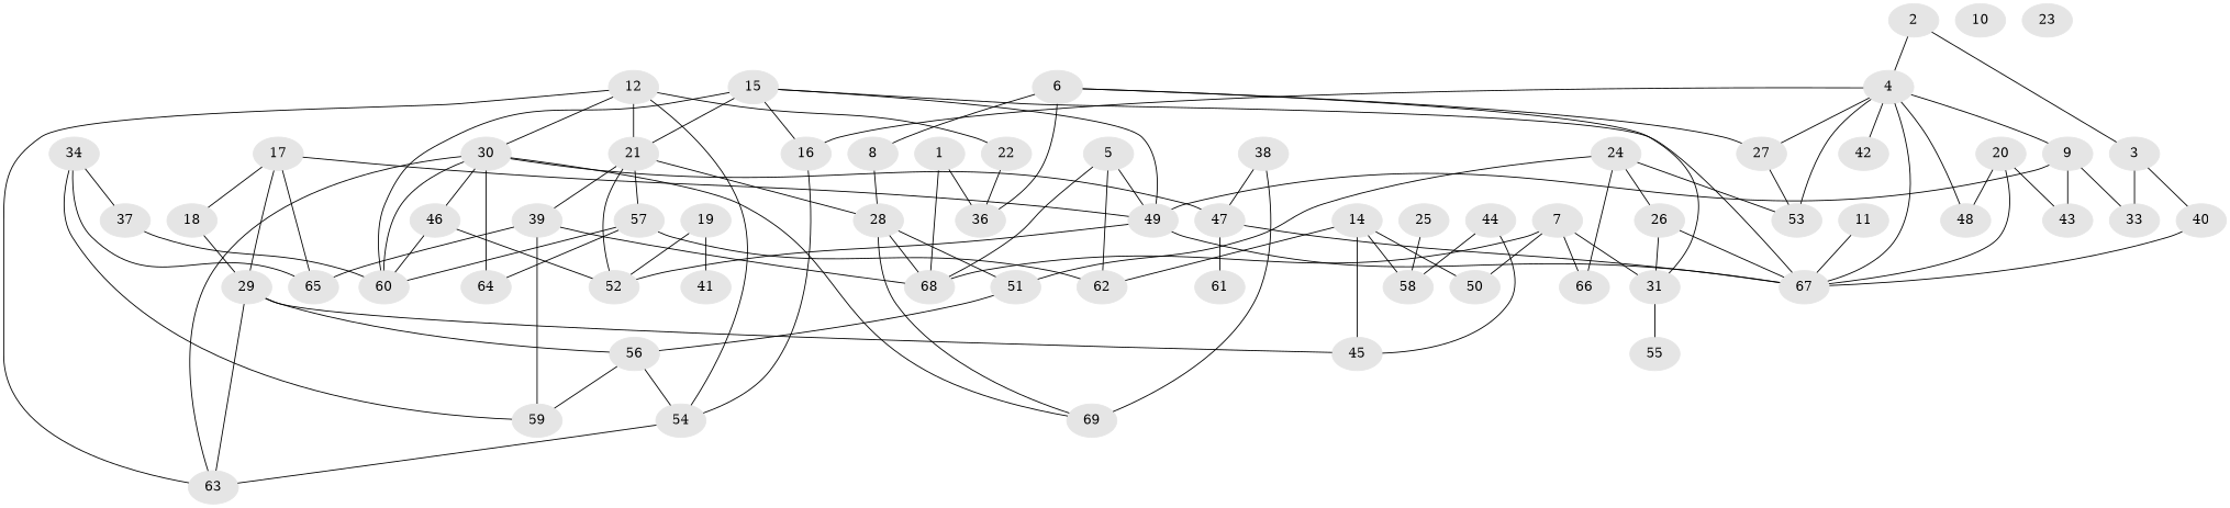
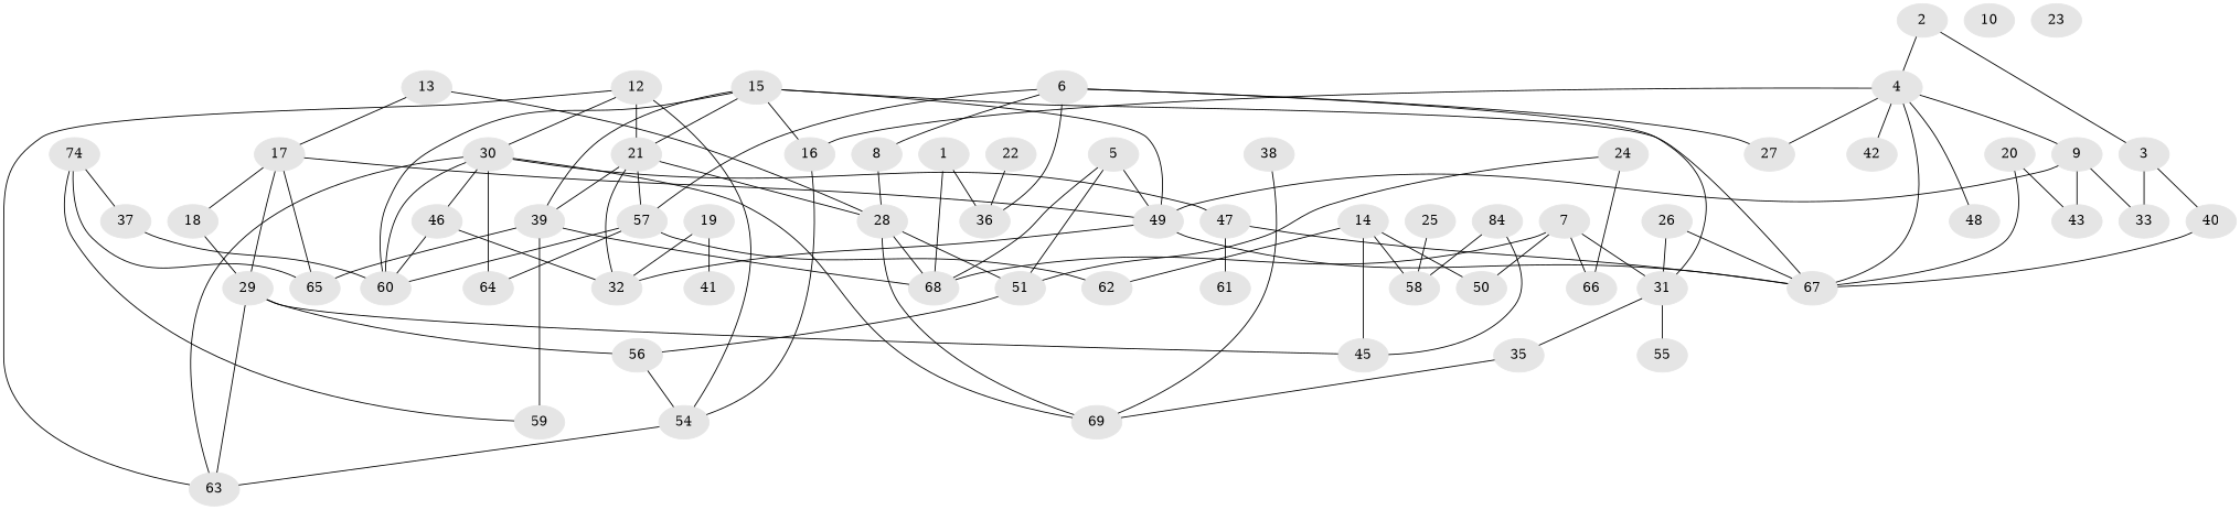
  graph {
    node [color=gray90 style=filled]
    1
    36
    68
    2
    3
    4
    33
    40
    9
    16
    27
    42
    48
-   53
    67
    49
    43
    54
    5
    51
-   52
+   52 [label=32]
    56
    6
    8
    31
    57
    28
+   35
    55
    62
    60
    64
    7
    50
    66
    69
    10
-   11
    12
    21
    22
    30
    63
    39
    46
    47
+   13
    17
    18
    29
    65
-   34
+   34 [label=74]
    37
    59
    14
    45
    58
    15
    19
    41
    20
    23
    24
    26
    25
    61
    38
-   44
+   44 [label=84]
    1 -- 36
    1 -- 68
    2 -- 3
    2 -- 4
    3 -- 33
    3 -- 40
    4 -- 9
    4 -- 16
    4 -- 27
    4 -- 42
    4 -- 48
-   4 -- 53
    4 -- 67
    40 -- 67
    9 -- 33
    9 -- 49
    9 -- 43
    16 -- 54
-   27 -- 53
    49 -- 67
    49 -- 52
    54 -- 63
    5 -- 68
    5 -- 49
-   5 -- 62
+   5 -- 51
    51 -- 56
    56 -- 54
-   56 -- 59
    6 -- 36
    6 -- 27
    6 -- 8
    6 -- 31
+   6 -- 57
    8 -- 28
+   31 -- 35
    31 -- 55
    57 -- 62
    57 -- 60
    57 -- 64
    28 -- 68
    28 -- 51
    28 -- 69
+   35 -- 69
    7 -- 68
    7 -- 31
    7 -- 50
    7 -- 66
-   11 -- 67
    12 -- 54
    12 -- 21
-   12 -- 22
    12 -- 30
    12 -- 63
    21 -- 52
    21 -- 57
    21 -- 28
    21 -- 39
    22 -- 36
    30 -- 60
    30 -- 64
    30 -- 69
    30 -- 63
    30 -- 46
    30 -- 47
    39 -- 68
    39 -- 65
    39 -- 59
    46 -- 52
    46 -- 60
    47 -- 67
    47 -- 61
+   13 -- 28
+   13 -- 17
    17 -- 49
    17 -- 18
    17 -- 29
    17 -- 65
    18 -- 29
    29 -- 56
    29 -- 63
    29 -- 45
    34 -- 65
    34 -- 37
    34 -- 59
    37 -- 60
    14 -- 62
    14 -- 50
    14 -- 45
    14 -- 58
    15 -- 16
    15 -- 67
    15 -- 49
    15 -- 60
    15 -- 21
+   15 -- 39
    19 -- 52
    19 -- 41
-   20 -- 48
    20 -- 67
    20 -- 43
-   24 -- 53
    24 -- 51
    24 -- 66
-   24 -- 26
    26 -- 67
    26 -- 31
    25 -- 58
    38 -- 69
-   38 -- 47
    44 -- 45
    44 -- 58
  }
